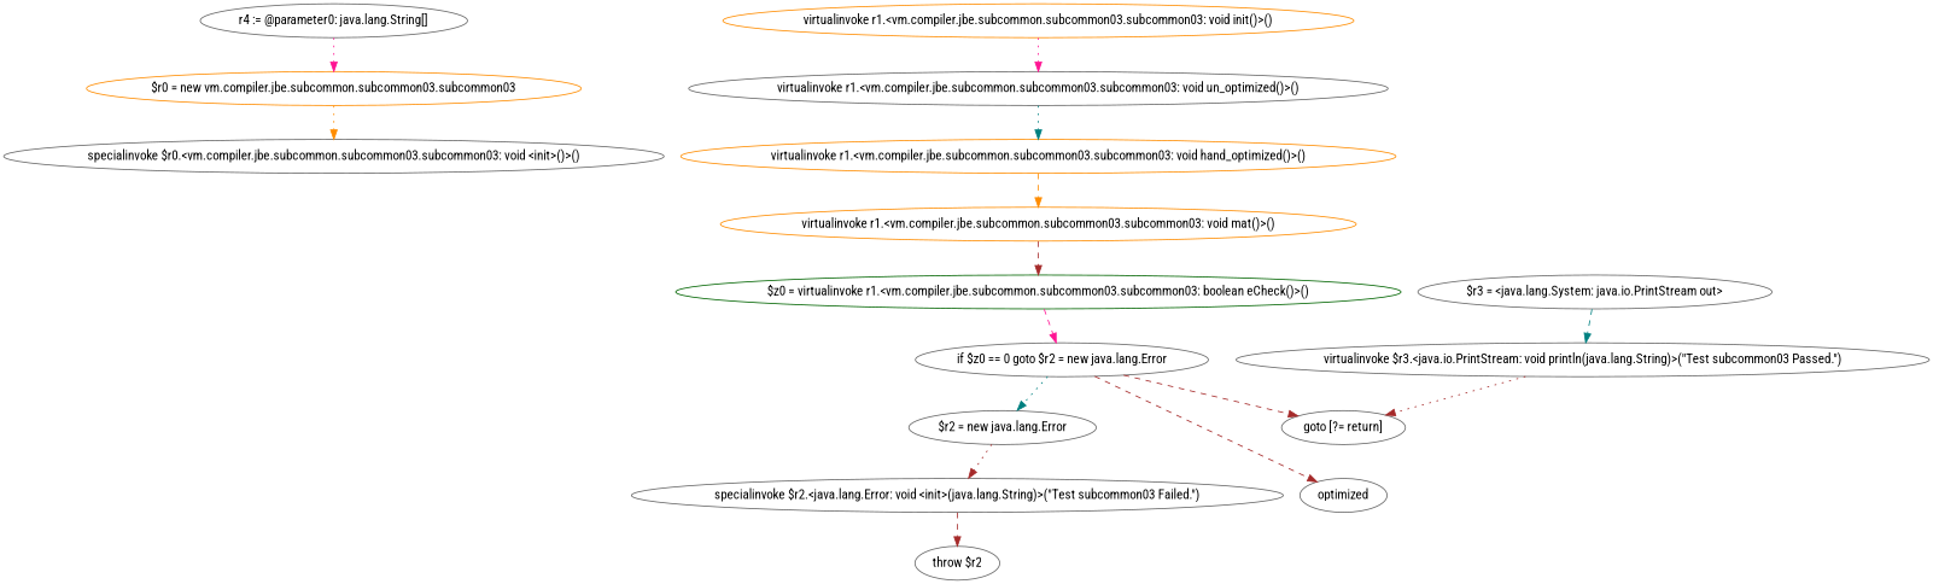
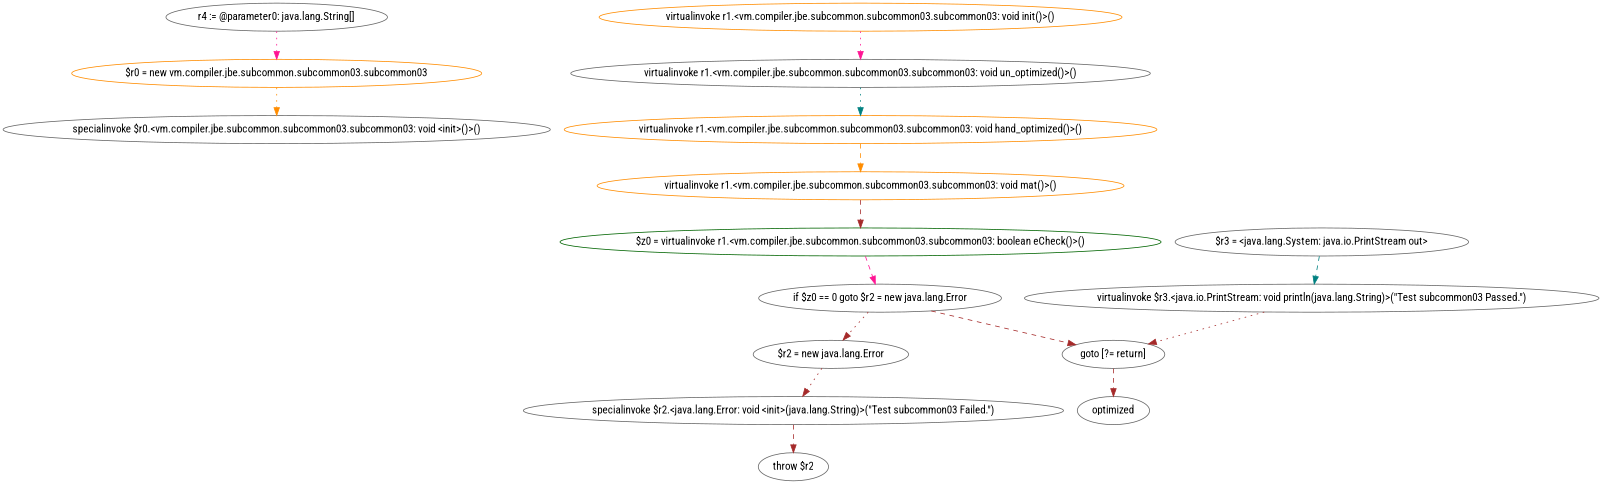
  digraph {
    fontname="Roboto Condensed"
    node [color=gray40 fontname="Roboto Condensed"]
    edge [color=brown fontname="Roboto Condensed" style=dotted]
    "$r0 = new vm.compiler.jbe.subcommon.subcommon03.subcommon03" [color=darkorange]
    "r4 := @parameter0: java.lang.String[]"
    "specialinvoke $r0.<vm.compiler.jbe.subcommon.subcommon03.subcommon03: void <init>()>()"
    "virtualinvoke r1.<vm.compiler.jbe.subcommon.subcommon03.subcommon03: void init()>()" [color=darkorange]
    "virtualinvoke r1.<vm.compiler.jbe.subcommon.subcommon03.subcommon03: void un_optimized()>()"
    "virtualinvoke r1.<vm.compiler.jbe.subcommon.subcommon03.subcommon03: void hand_optimized()>()" [color=darkorange]
    "virtualinvoke r1.<vm.compiler.jbe.subcommon.subcommon03.subcommon03: void mat()>()" [color=darkorange]
    "$z0 = virtualinvoke r1.<vm.compiler.jbe.subcommon.subcommon03.subcommon03: boolean eCheck()>()" [color=darkgreen]
    "if $z0 == 0 goto $r2 = new java.lang.Error"
    "$r2 = new java.lang.Error"
    "goto [?= return]"
    "$r3 = <java.lang.System: java.io.PrintStream out>"
    "virtualinvoke $r3.<java.io.PrintStream: void println(java.lang.String)>(\"Test subcommon03 Passed.\")"
    "specialinvoke $r2.<java.lang.Error: void <init>(java.lang.String)>(\"Test subcommon03 Failed.\")"
    n15 [label=optimized]
    "throw $r2"
    "$r0 = new vm.compiler.jbe.subcommon.subcommon03.subcommon03" -> "specialinvoke $r0.<vm.compiler.jbe.subcommon.subcommon03.subcommon03: void <init>()>()" [color=darkorange]
    "r4 := @parameter0: java.lang.String[]" -> "$r0 = new vm.compiler.jbe.subcommon.subcommon03.subcommon03" [color=deeppink]
    "virtualinvoke r1.<vm.compiler.jbe.subcommon.subcommon03.subcommon03: void init()>()" -> "virtualinvoke r1.<vm.compiler.jbe.subcommon.subcommon03.subcommon03: void un_optimized()>()" [color=deeppink]
    "virtualinvoke r1.<vm.compiler.jbe.subcommon.subcommon03.subcommon03: void un_optimized()>()" -> "virtualinvoke r1.<vm.compiler.jbe.subcommon.subcommon03.subcommon03: void hand_optimized()>()" [color=teal]
    "virtualinvoke r1.<vm.compiler.jbe.subcommon.subcommon03.subcommon03: void hand_optimized()>()" -> "virtualinvoke r1.<vm.compiler.jbe.subcommon.subcommon03.subcommon03: void mat()>()" [color=darkorange style=dashed]
    "virtualinvoke r1.<vm.compiler.jbe.subcommon.subcommon03.subcommon03: void mat()>()" -> "$z0 = virtualinvoke r1.<vm.compiler.jbe.subcommon.subcommon03.subcommon03: boolean eCheck()>()" [style=dashed]
    "$z0 = virtualinvoke r1.<vm.compiler.jbe.subcommon.subcommon03.subcommon03: boolean eCheck()>()" -> "if $z0 == 0 goto $r2 = new java.lang.Error" [color=deeppink style=dashed]
-   "if $z0 == 0 goto $r2 = new java.lang.Error" -> "$r2 = new java.lang.Error" [color=teal]
+   "if $z0 == 0 goto $r2 = new java.lang.Error" -> "$r2 = new java.lang.Error"
    "if $z0 == 0 goto $r2 = new java.lang.Error" -> "goto [?= return]" [style=dashed]
    "$r2 = new java.lang.Error" -> "specialinvoke $r2.<java.lang.Error: void <init>(java.lang.String)>(\"Test subcommon03 Failed.\")"
-   "if $z0 == 0 goto $r2 = new java.lang.Error" -> n15 [style=dashed]
+   "goto [?= return]" -> n15 [style=dashed]
    "$r3 = <java.lang.System: java.io.PrintStream out>" -> "virtualinvoke $r3.<java.io.PrintStream: void println(java.lang.String)>(\"Test subcommon03 Passed.\")" [color=teal style=dashed]
    "virtualinvoke $r3.<java.io.PrintStream: void println(java.lang.String)>(\"Test subcommon03 Passed.\")" -> "goto [?= return]"
    "specialinvoke $r2.<java.lang.Error: void <init>(java.lang.String)>(\"Test subcommon03 Failed.\")" -> "throw $r2" [style=dashed]
  }
